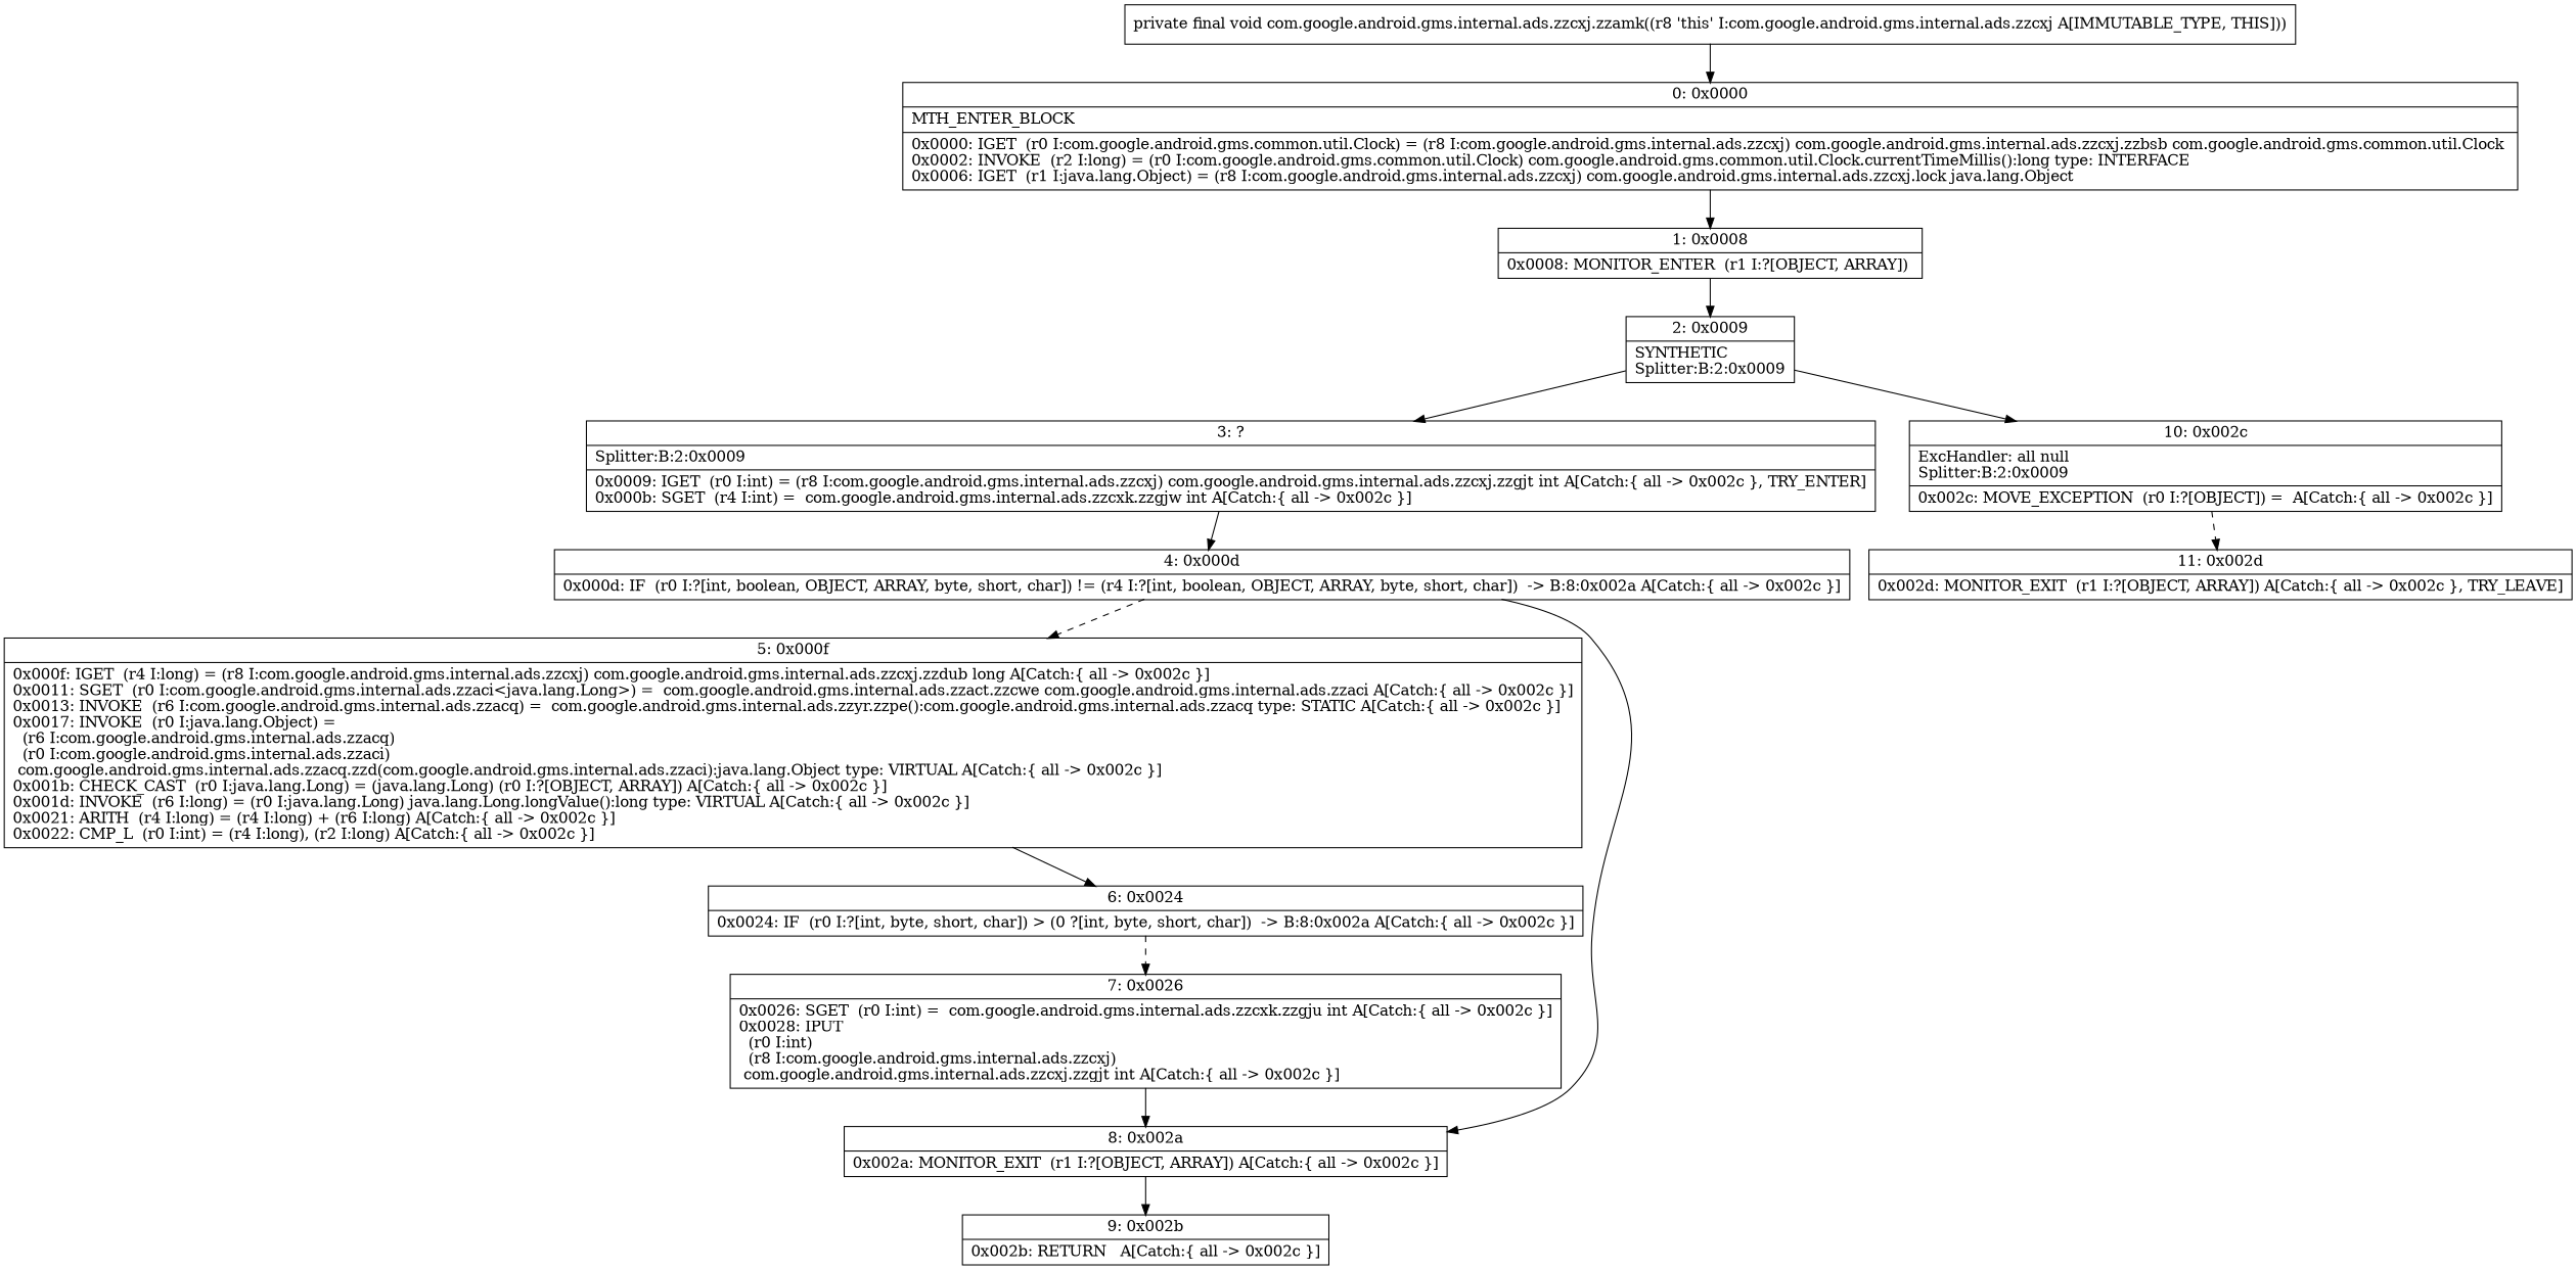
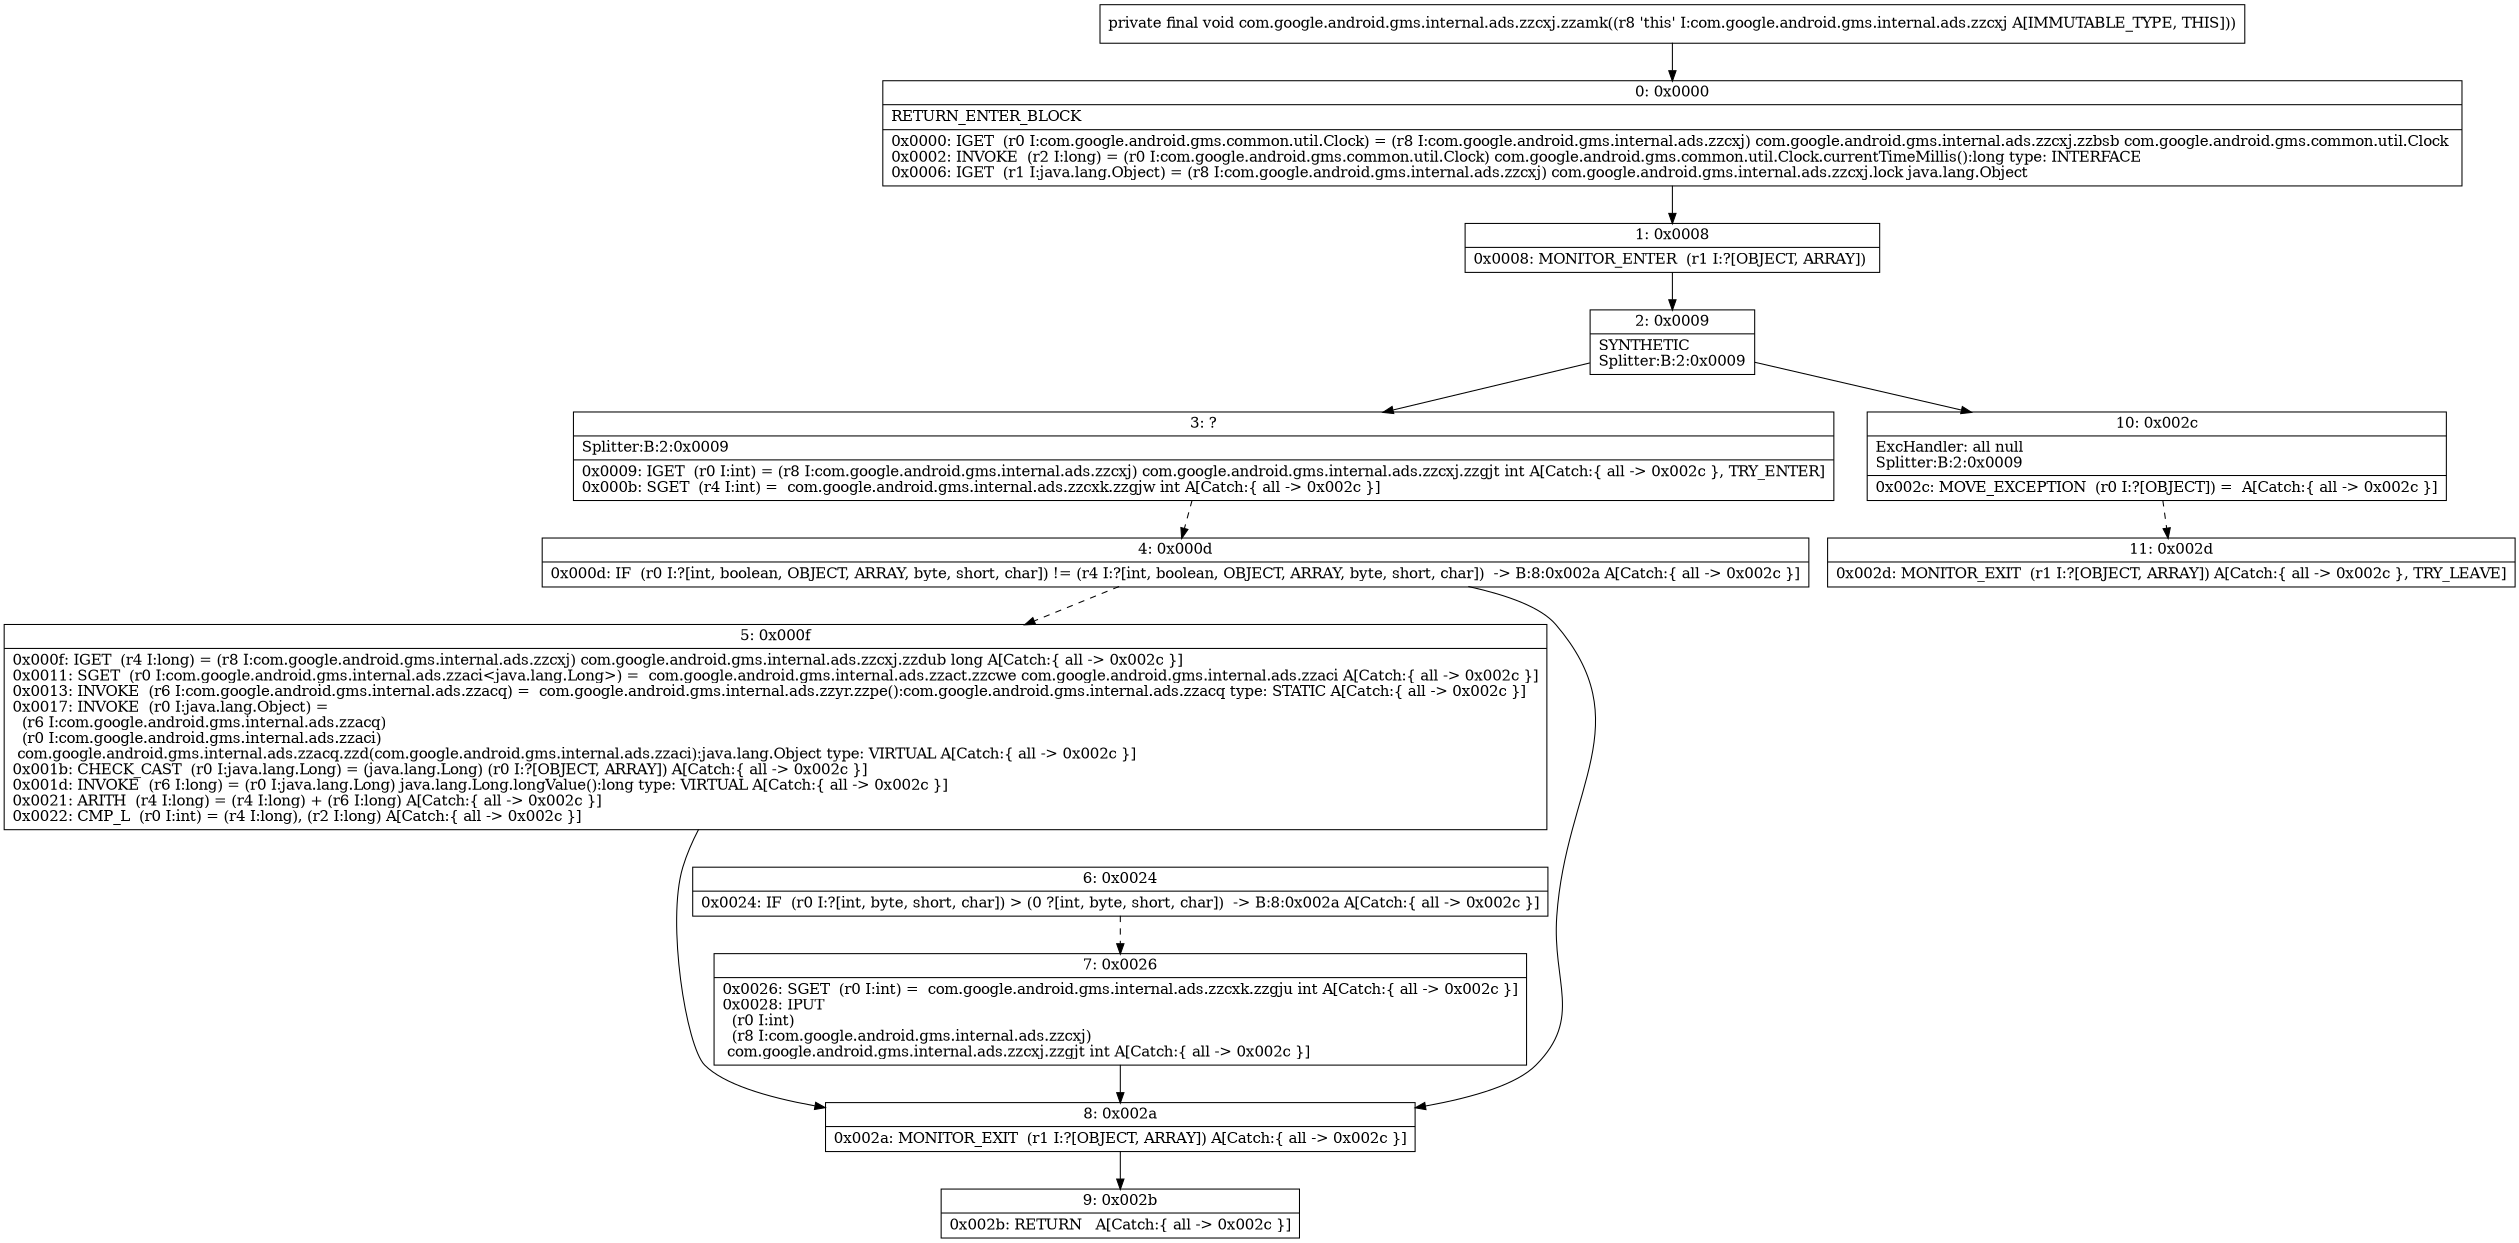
  digraph {
    node [shape=record]
-   n1 [label="{0\:\ 0x0000|MTH_ENTER_BLOCK\l|0x0000: IGET  (r0 I:com.google.android.gms.common.util.Clock) = (r8 I:com.google.android.gms.internal.ads.zzcxj) com.google.android.gms.internal.ads.zzcxj.zzbsb com.google.android.gms.common.util.Clock \l0x0002: INVOKE  (r2 I:long) = (r0 I:com.google.android.gms.common.util.Clock) com.google.android.gms.common.util.Clock.currentTimeMillis():long type: INTERFACE \l0x0006: IGET  (r1 I:java.lang.Object) = (r8 I:com.google.android.gms.internal.ads.zzcxj) com.google.android.gms.internal.ads.zzcxj.lock java.lang.Object \l}"]
+   n1 [label="{0\:\ 0x0000|RETURN_ENTER_BLOCK\l|0x0000: IGET  (r0 I:com.google.android.gms.common.util.Clock) = (r8 I:com.google.android.gms.internal.ads.zzcxj) com.google.android.gms.internal.ads.zzcxj.zzbsb com.google.android.gms.common.util.Clock \l0x0002: INVOKE  (r2 I:long) = (r0 I:com.google.android.gms.common.util.Clock) com.google.android.gms.common.util.Clock.currentTimeMillis():long type: INTERFACE \l0x0006: IGET  (r1 I:java.lang.Object) = (r8 I:com.google.android.gms.internal.ads.zzcxj) com.google.android.gms.internal.ads.zzcxj.lock java.lang.Object \l}"]
    n2 [label="{1\:\ 0x0008|0x0008: MONITOR_ENTER  (r1 I:?[OBJECT, ARRAY]) \l}"]
    n3 [label="{2\:\ 0x0009|SYNTHETIC\lSplitter:B:2:0x0009\l}"]
    n4 [label="{3\:\ ?|Splitter:B:2:0x0009\l|0x0009: IGET  (r0 I:int) = (r8 I:com.google.android.gms.internal.ads.zzcxj) com.google.android.gms.internal.ads.zzcxj.zzgjt int A[Catch:\{ all \-\> 0x002c \}, TRY_ENTER]\l0x000b: SGET  (r4 I:int) =  com.google.android.gms.internal.ads.zzcxk.zzgjw int A[Catch:\{ all \-\> 0x002c \}]\l}"]
    n5 [label="{10\:\ 0x002c|ExcHandler: all null\lSplitter:B:2:0x0009\l|0x002c: MOVE_EXCEPTION  (r0 I:?[OBJECT]) =  A[Catch:\{ all \-\> 0x002c \}]\l}"]
    n6 [label="{4\:\ 0x000d|0x000d: IF  (r0 I:?[int, boolean, OBJECT, ARRAY, byte, short, char]) != (r4 I:?[int, boolean, OBJECT, ARRAY, byte, short, char])  \-\> B:8:0x002a A[Catch:\{ all \-\> 0x002c \}]\l}"]
    n7 [label="{11\:\ 0x002d|0x002d: MONITOR_EXIT  (r1 I:?[OBJECT, ARRAY]) A[Catch:\{ all \-\> 0x002c \}, TRY_LEAVE]\l}"]
    n8 [label="{5\:\ 0x000f|0x000f: IGET  (r4 I:long) = (r8 I:com.google.android.gms.internal.ads.zzcxj) com.google.android.gms.internal.ads.zzcxj.zzdub long A[Catch:\{ all \-\> 0x002c \}]\l0x0011: SGET  (r0 I:com.google.android.gms.internal.ads.zzaci\<java.lang.Long\>) =  com.google.android.gms.internal.ads.zzact.zzcwe com.google.android.gms.internal.ads.zzaci A[Catch:\{ all \-\> 0x002c \}]\l0x0013: INVOKE  (r6 I:com.google.android.gms.internal.ads.zzacq) =  com.google.android.gms.internal.ads.zzyr.zzpe():com.google.android.gms.internal.ads.zzacq type: STATIC A[Catch:\{ all \-\> 0x002c \}]\l0x0017: INVOKE  (r0 I:java.lang.Object) = \l  (r6 I:com.google.android.gms.internal.ads.zzacq)\l  (r0 I:com.google.android.gms.internal.ads.zzaci)\l com.google.android.gms.internal.ads.zzacq.zzd(com.google.android.gms.internal.ads.zzaci):java.lang.Object type: VIRTUAL A[Catch:\{ all \-\> 0x002c \}]\l0x001b: CHECK_CAST  (r0 I:java.lang.Long) = (java.lang.Long) (r0 I:?[OBJECT, ARRAY]) A[Catch:\{ all \-\> 0x002c \}]\l0x001d: INVOKE  (r6 I:long) = (r0 I:java.lang.Long) java.lang.Long.longValue():long type: VIRTUAL A[Catch:\{ all \-\> 0x002c \}]\l0x0021: ARITH  (r4 I:long) = (r4 I:long) + (r6 I:long) A[Catch:\{ all \-\> 0x002c \}]\l0x0022: CMP_L  (r0 I:int) = (r4 I:long), (r2 I:long) A[Catch:\{ all \-\> 0x002c \}]\l}"]
    n9 [label="{8\:\ 0x002a|0x002a: MONITOR_EXIT  (r1 I:?[OBJECT, ARRAY]) A[Catch:\{ all \-\> 0x002c \}]\l}"]
    n10 [label="{6\:\ 0x0024|0x0024: IF  (r0 I:?[int, byte, short, char]) \> (0 ?[int, byte, short, char])  \-\> B:8:0x002a A[Catch:\{ all \-\> 0x002c \}]\l}"]
    n11 [label="{9\:\ 0x002b|0x002b: RETURN   A[Catch:\{ all \-\> 0x002c \}]\l}"]
    n12 [label="{7\:\ 0x0026|0x0026: SGET  (r0 I:int) =  com.google.android.gms.internal.ads.zzcxk.zzgju int A[Catch:\{ all \-\> 0x002c \}]\l0x0028: IPUT  \l  (r0 I:int)\l  (r8 I:com.google.android.gms.internal.ads.zzcxj)\l com.google.android.gms.internal.ads.zzcxj.zzgjt int A[Catch:\{ all \-\> 0x002c \}]\l}"]
    n13 [label="{private final void com.google.android.gms.internal.ads.zzcxj.zzamk((r8 'this' I:com.google.android.gms.internal.ads.zzcxj A[IMMUTABLE_TYPE, THIS])) }"]
    n1 -> n2
    n2 -> n3
    n3 -> n4
    n3 -> n5
-   n4 -> n6
+   n4 -> n6 [style=dashed]
    n5 -> n7 [style=dashed]
    n6 -> n8 [style=dashed]
    n6 -> n9
-   n8 -> n10
+   n8 -> n9
    n9 -> n11
    n10 -> n12 [style=dashed]
    n12 -> n9
    n13 -> n1
  }
